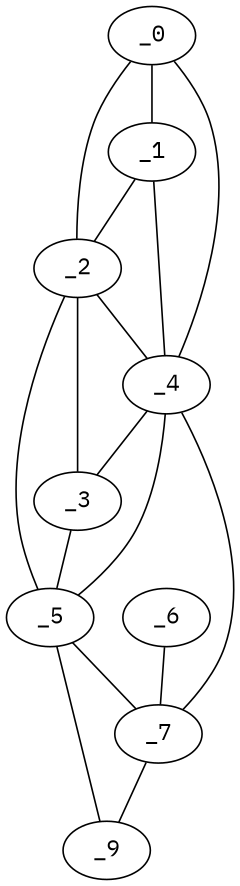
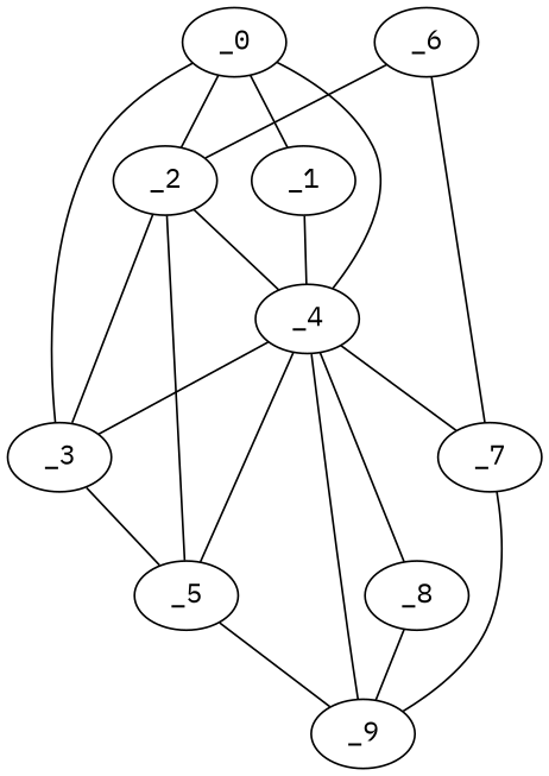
  graph {
    fontname="IBM Plex Mono"
    node [fontname="IBM Plex Mono" y=15]
    edge [fontname="IBM Plex Mono" valence=1]
    _0 [x=18 y=24]
    _1 [x=34 y=24]
    _2 [x=41 y=19]
    _3 [x=49]
    _4 [x=53 y=49]
    _5 [x=55]
    _7 [x=74 y=23]
+   _8 [x=79 y=19]
    _9 [x=83]
    _6 [x=69 y=26]
    _0 -- _1
    _0 -- _2 [valence=2]
+   _0 -- _3
    _0 -- _4
-   _1 -- _2 [valence=2]
+   _6 -- _2 [valence=2]
    _1 -- _4 [valence=2]
    _2 -- _3
    _2 -- _4 [valence=2]
    _2 -- _5 [valence=2]
    _3 -- _5
    _4 -- _3 [valence=2]
    _4 -- _5
    _4 -- _7
-   _5 -- _7 [valence=2]
+   _4 -- _8
+   _4 -- _9
    _5 -- _9
    _7 -- _9
+   _8 -- _9 [valence=2]
    _6 -- _7 [valence=2]
  }
